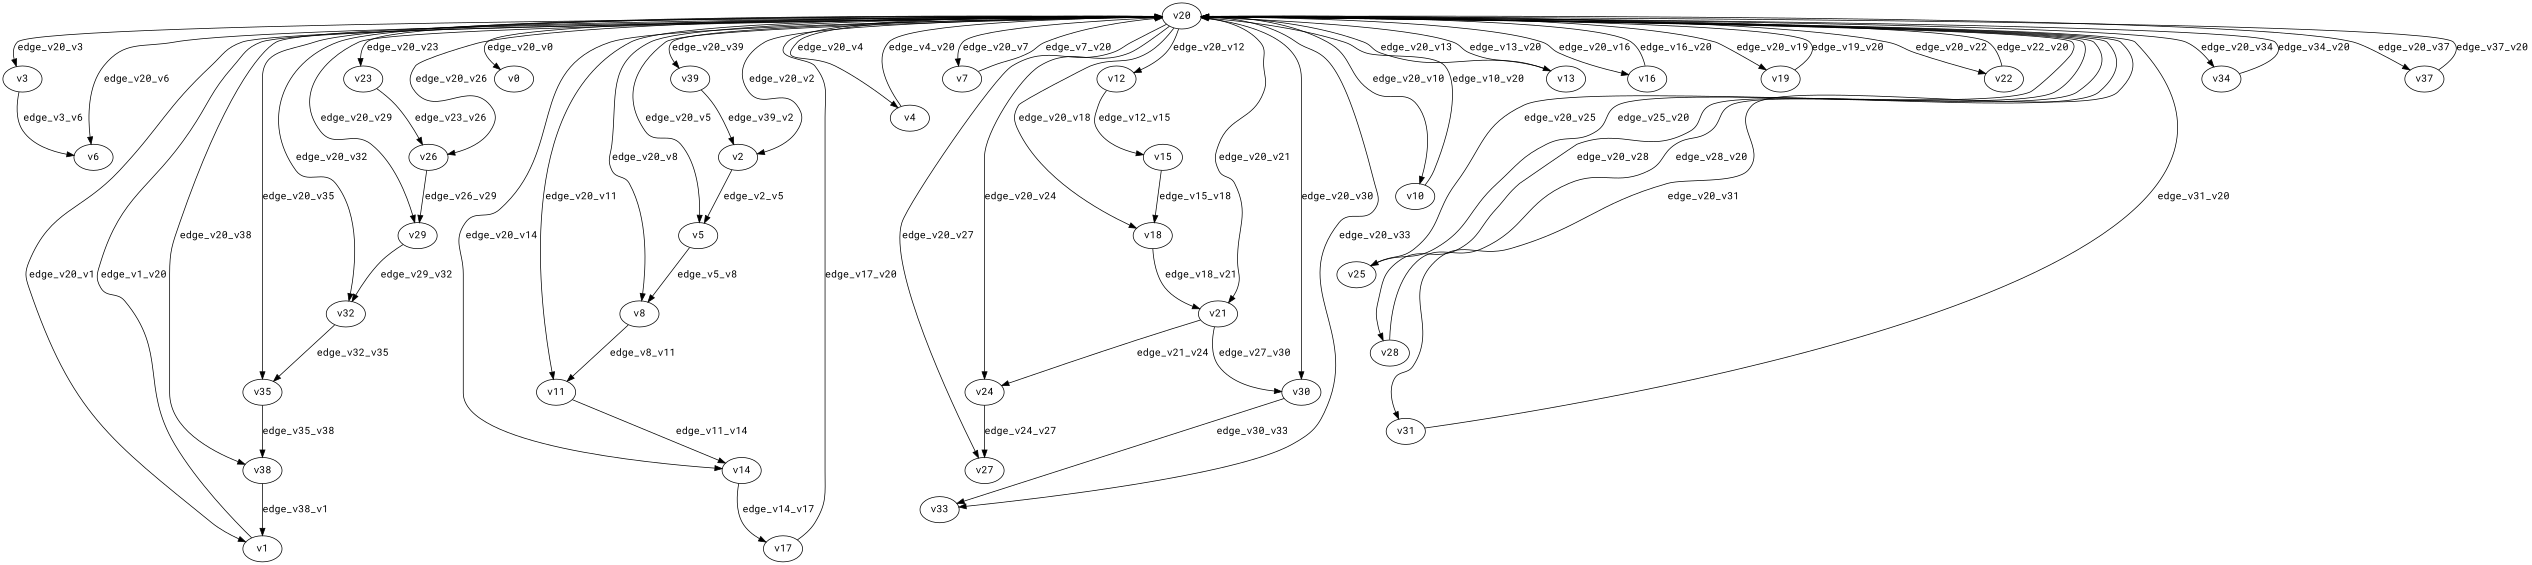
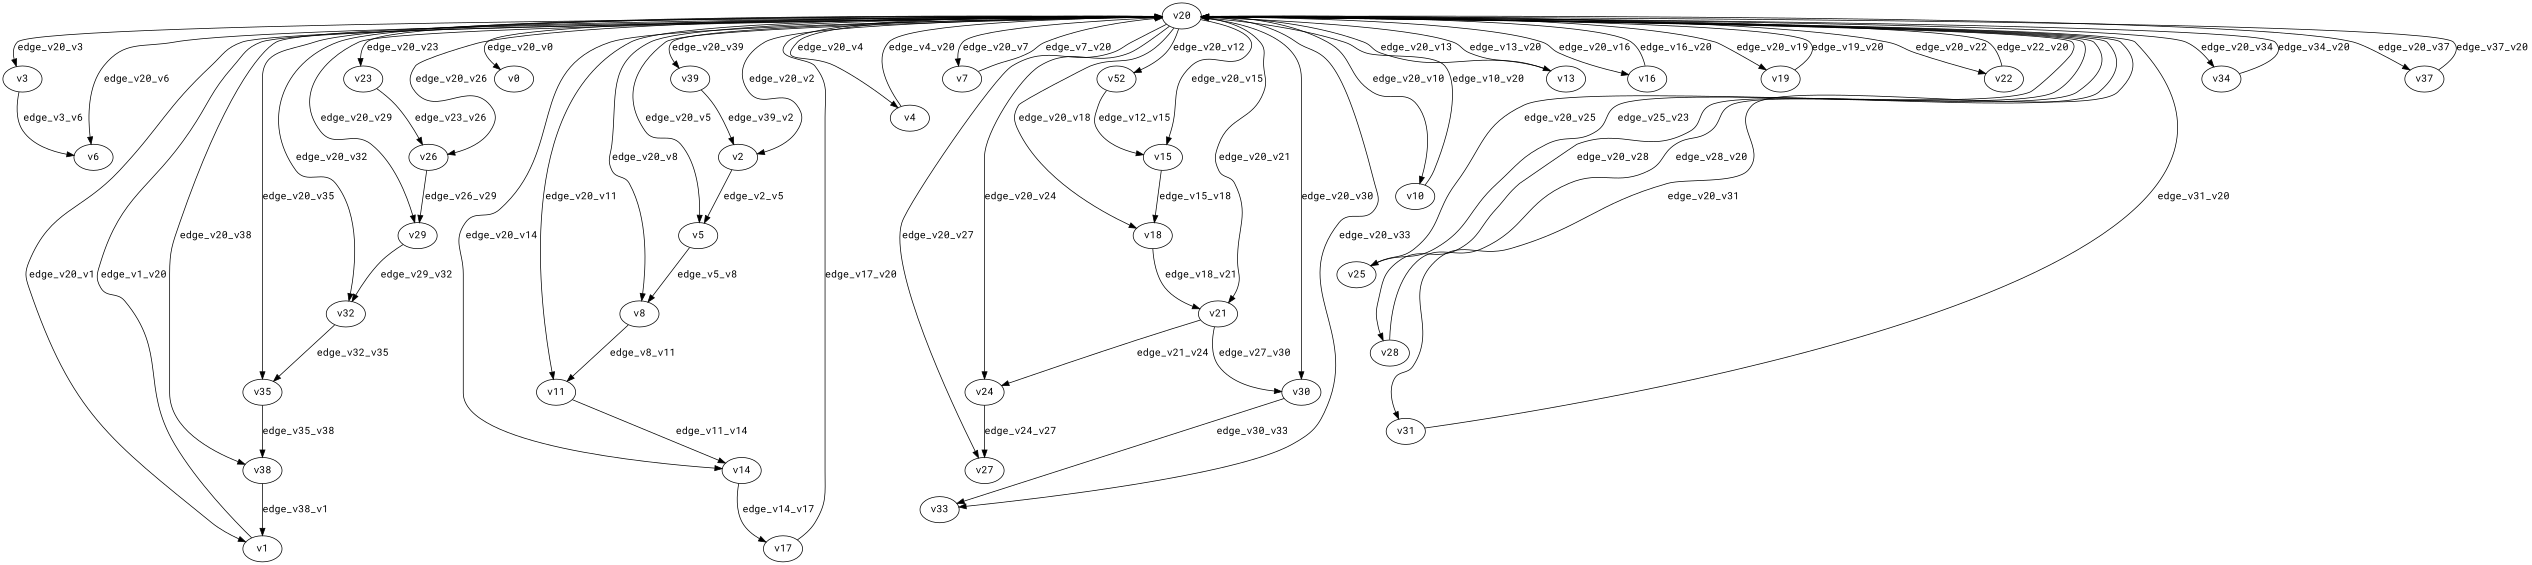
  digraph {
    fontname="Roboto Mono"
    node [fontname="Roboto Mono" player=1]
    edge [discount=0.451 fontname="Roboto Mono" weight=-0.55]
    v3
    v6 [player=0]
    v1
    v20 [player=0]
    v0 [player=0]
    v2 [player=0]
    v5
    v4 [player=0]
    v8 [player=0]
    v7
    v11
-   v12 [player=0]
+   v12 [player=0 label=v52]
    v10 [player=0]
    v14 [player=0]
    v15
    v13
    v18 [player=0]
    v16 [player=0]
    v21
    v19
    v22 [player=0]
    v23
    v24 [player=0]
    v25
    v26 [player=0]
    v27
    v28 [player=0]
    v29
    v30 [player=0]
    v31
    v32 [player=0]
    v33
    v34 [player=0]
    v35
    v37
    v38 [player=0]
    v39
    v17
    v3 -> v6 [label=edge_v3_v6 weight=1.14]
    v1 -> v20 [label=edge_v1_v20 weight=0.94]
    v20 -> v3 [label=edge_v20_v3 weight=-1.40]
    v20 -> v6 [label=edge_v20_v6 weight=8.28]
    v20 -> v1 [label=edge_v20_v1 weight=-1.73]
    v20 -> v0 [label=edge_v20_v0 weight=3.01]
    v20 -> v2 [label=edge_v20_v2 weight=1.87]
    v20 -> v5 [label=edge_v20_v5 weight=9.17]
    v20 -> v4 [label=edge_v20_v4]
    v20 -> v8 [label=edge_v20_v8 weight=9.28]
    v20 -> v7 [label=edge_v20_v7 weight=2.35]
    v20 -> v11 [label=edge_v20_v11 weight=6.09]
    v20 -> v12 [label=edge_v20_v12 weight=3.32]
    v20 -> v10 [label=edge_v20_v10 weight=-0.87]
    v20 -> v14 [label=edge_v20_v14 weight=1.81]
+   v20 -> v15 [label=edge_v20_v15 weight=4.78]
    v20 -> v13 [label=edge_v20_v13 weight=7.78]
    v20 -> v18 [label=edge_v20_v18 weight=-4.06]
    v20 -> v16 [label=edge_v20_v16 weight=4.03]
    v20 -> v21 [label=edge_v20_v21 weight=-2.02]
    v20 -> v19 [label=edge_v20_v19 weight=1.84]
    v20 -> v22 [label=edge_v20_v22 weight=8.56]
    v20 -> v23 [label=edge_v20_v23 weight=-2.88]
    v20 -> v24 [label=edge_v20_v24 weight=2.08]
    v20 -> v25 [label=edge_v20_v25 weight=-1.62]
    v20 -> v26 [label=edge_v20_v26 weight=-5.08]
    v20 -> v27 [label=edge_v20_v27 weight=-1.41]
    v20 -> v28 [label=edge_v20_v28 weight=-3.55]
    v20 -> v29 [label=edge_v20_v29 weight=-5.53]
    v20 -> v30 [label=edge_v20_v30 weight=9.16]
    v20 -> v31 [label=edge_v20_v31 weight=-0.31]
    v20 -> v32 [label=edge_v20_v32 weight=4.95]
    v20 -> v33 [label=edge_v20_v33 weight=-4.39]
    v20 -> v34 [label=edge_v20_v34 weight=1.77]
    v20 -> v35 [label=edge_v20_v35 weight=7.49]
    v20 -> v37 [label=edge_v20_v37 weight=3.42]
    v20 -> v38 [label=edge_v20_v38 weight=1.06]
    v20 -> v39 [label=edge_v20_v39 weight=5.26]
    v2 -> v5 [label=edge_v2_v5 weight=5.84]
    v5 -> v8 [label=edge_v5_v8 weight=5.77]
    v4 -> v20 [label=edge_v4_v20 weight=-2.74]
    v8 -> v11 [label=edge_v8_v11 weight=3.28]
    v7 -> v20 [label=edge_v7_v20 weight=-0.39]
    v11 -> v14 [label=edge_v11_v14 weight=0.56]
    v12 -> v15 [label=edge_v12_v15 weight=3.67]
    v10 -> v20 [label=edge_v10_v20 weight=-2.96]
    v14 -> v17 [label=edge_v14_v17 weight=6.59]
    v15 -> v18 [label=edge_v15_v18 weight=-2.27]
    v13 -> v20 [label=edge_v13_v20 weight=6.65]
    v18 -> v21 [label=edge_v18_v21 weight=0.43]
    v16 -> v20 [label=edge_v16_v20 weight=6.53]
    v21 -> v24 [label=edge_v21_v24 weight=1.35]
    v21 -> v30 [label=edge_v27_v30 weight=6.38]
    v19 -> v20 [label=edge_v19_v20 weight=1.72]
    v22 -> v20 [label=edge_v22_v20 weight=10.76]
    v23 -> v26 [label=edge_v23_v26 weight=-2.99]
    v24 -> v27 [label=edge_v24_v27 weight=4.05]
-   v25 -> v20 [label=edge_v25_v20 weight=-0.02]
+   v25 -> v20 [label=edge_v25_v23 weight=-0.02]
    v26 -> v29 [label=edge_v26_v29 weight=6.33]
    v28 -> v20 [label=edge_v28_v20 weight=-5.89]
    v29 -> v32 [label=edge_v29_v32 weight=4.39]
    v30 -> v33 [label=edge_v30_v33 weight=-1.44]
    v31 -> v20 [label=edge_v31_v20 weight=-1.13]
    v32 -> v35 [label=edge_v32_v35 weight=2.77]
    v34 -> v20 [label=edge_v34_v20]
    v35 -> v38 [label=edge_v35_v38 weight=4.12]
    v37 -> v20 [label=edge_v37_v20 weight=3.93]
    v38 -> v1 [label=edge_v38_v1 weight=1.89]
    v39 -> v2 [label=edge_v39_v2 weight=5.22]
    v17 -> v20 [label=edge_v17_v20 weight=6.65]
  }
